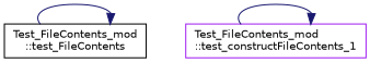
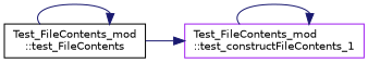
  digraph {
    rankdir=RL
    fontname="DejaVu Sans"
    node [fillcolor=white fontname="DejaVu Sans" fontsize=10 shape=record style=filled]
    edge [color=midnightblue dir=back fontname="DejaVu Sans" fontsize=10 labelfontname=Helvetica labelfontsize=10 style=solid]
    n1 [color=purple fontcolor=black height=0.2 label="Test_FileContents_mod\l::test_constructFileContents_1" width=0.4]
    n2 [color=black height=0.2 label="Test_FileContents_mod\l::test_FileContents" width=0.4]
    n1 -> n1
+   n1 -> n2
    n2 -> n2
  }
